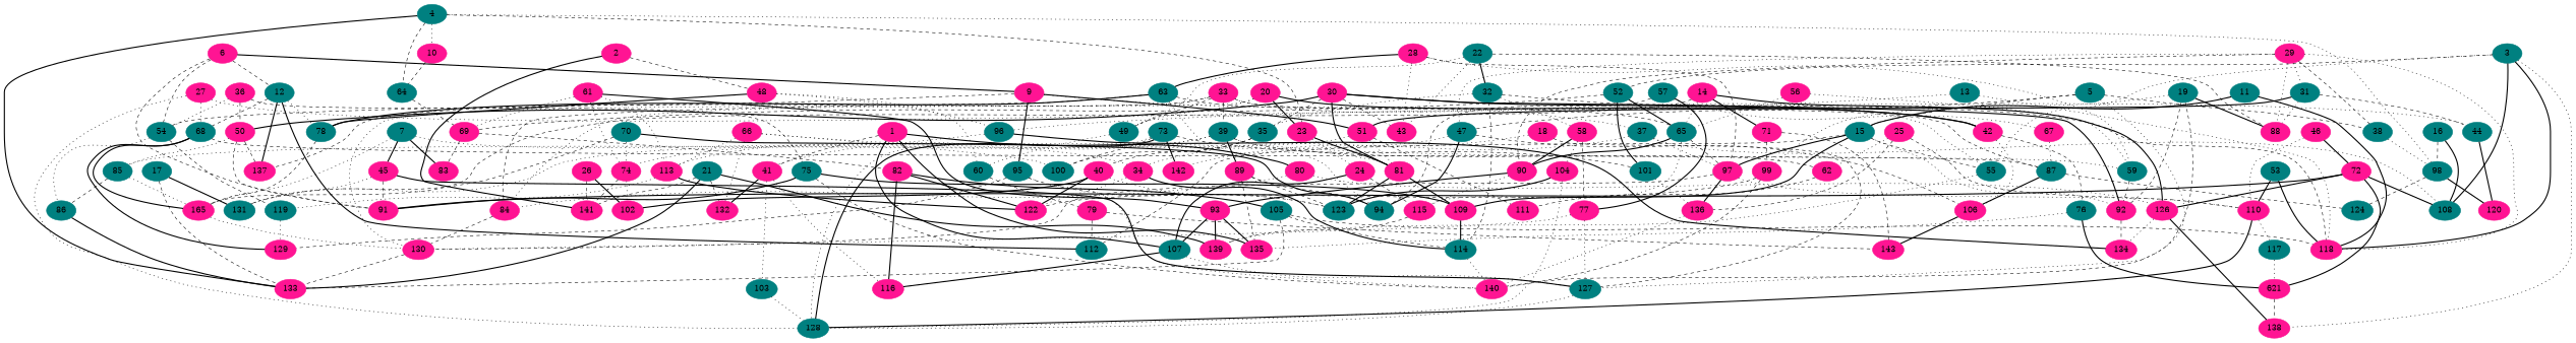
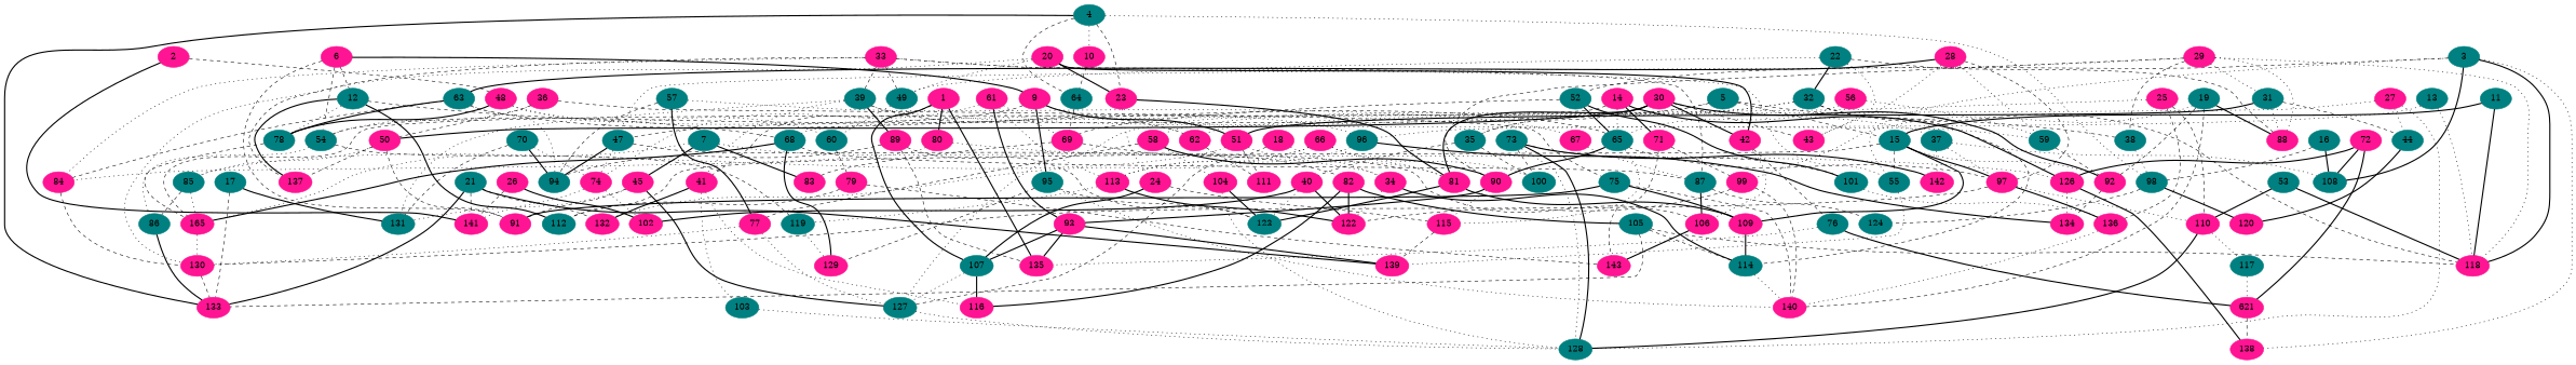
  graph {
    node [color=deeppink style=filled]
    edge [style=dotted]
    1
    41
    80
    107 [color=teal]
    135
    132
    103 [color=teal]
    116
    126
    84
    127 [color=teal]
    2
    48
    141
    78 [color=teal]
    96 [color=teal]
    60 [color=teal]
    3 [color=teal]
    52 [color=teal]
    55 [color=teal]
    108 [color=teal]
    118
    138
    65 [color=teal]
    69
    101 [color=teal]
    139
    4 [color=teal]
    10
    23
    64 [color=teal]
    98 [color=teal]
    133
    24
    81
    120
    124 [color=teal]
    5 [color=teal]
    15 [color=teal]
    38 [color=teal]
    47 [color=teal]
    112 [color=teal]
    92
    97
    109
    106
    74
    94 [color=teal]
    128 [color=teal]
    6
    9
    12 [color=teal]
    54 [color=teal]
    91
    37 [color=teal]
    51
    95 [color=teal]
    68 [color=teal]
    137
    86 [color=teal]
    119 [color=teal]
    7 [color=teal]
    34
    45
    83
    n66 [label=165]
    114 [color=teal]
    122
    131 [color=teal]
    130
    79
    143
    142
    85 [color=teal]
    111
    140
    123 [color=teal]
    129
    11 [color=teal]
    87 [color=teal]
    13 [color=teal]
    113
    134
    14
    71
    115
    90
    99
    110
    136
    16 [color=teal]
    17 [color=teal]
    18
    19 [color=teal]
    88
    20
    42
    49 [color=teal]
    76 [color=teal]
    21 [color=teal]
    22 [color=teal]
    32 [color=teal]
    43
    35 [color=teal]
    58
    25
    62
    117 [color=teal]
    26
    102
    27
    44 [color=teal]
    28
    59 [color=teal]
    63 [color=teal]
    29
    31 [color=teal]
    93
    30
    50
    40
    100 [color=teal]
    77
    104
    33
    39 [color=teal]
    89
    36
    75 [color=teal]
    n130 [label=621]
-   46
    72
    82
    53 [color=teal]
    56
    57 [color=teal]
    67
    61
    66
    105 [color=teal]
    70 [color=teal]
    73 [color=teal]
    1 -- 41 [style=dashed]
    1 -- 80 [style=bold]
    1 -- 107 [style=bold]
    1 -- 135 [style=bold]
    41 -- 132 [style=bold]
    41 -- 103
    41 -- 116
    80 -- 126
    80 -- 84
    107 -- 116 [style=bold]
    107 -- 127
    103 -- 128
    126 -- 138 [style=bold]
    126 -- 134
    84 -- 130 [style=dashed]
    127 -- 128
    2 -- 48 [style=dashed]
    2 -- 141 [style=bold]
    48 -- 78 [style=bold]
    48 -- 96
    48 -- 60
    78 -- n66 [style=dashed]
    96 -- 113
    96 -- 134 [style=bold]
    60 -- 79 [style=dashed]
    3 -- 52 [style=dashed]
    3 -- 55
    3 -- 108 [style=bold]
    3 -- 118 [style=bold]
    3 -- 138
    52 -- 65 [style=bold]
    52 -- 69 [style=dashed]
    52 -- 101 [style=bold]
    55 -- 139
    65 -- 97 [style=dashed]
    65 -- 115
    65 -- 90 [style=bold]
    69 -- 83 [style=dashed]
    69 -- 82 [style=dashed]
    101 -- 136
    4 -- 10
    4 -- 23 [style=dashed]
    4 -- 64 [style=dashed]
    4 -- 98
    4 -- 133 [style=bold]
    10 -- 64 [style=dashed]
    23 -- 24
    23 -- 81 [style=bold]
    64 -- 69 [style=dashed]
    98 -- 120 [style=bold]
    98 -- 124 [style=dashed]
    24 -- 107 [style=bold]
    24 -- 115 [style=dashed]
    81 -- 109 [style=bold]
    81 -- 123 [style=bold]
    5 -- 127
    5 -- 15 [style=dashed]
    5 -- 38 [style=dashed]
    5 -- 47 [style=dashed]
    15 -- 55 [style=dashed]
    15 -- 112 [style=dashed]
    15 -- 92
    15 -- 97 [style=bold]
    15 -- 109 [style=bold]
    38 -- 98
    47 -- 106 [style=dashed]
    47 -- 74
    47 -- 94 [style=bold]
    92 -- 134 [style=dashed]
    97 -- 130 [style=dashed]
    97 -- 110
    97 -- 136 [style=bold]
    109 -- 114 [style=bold]
    106 -- 143 [style=bold]
-   74 -- 141 [style=dashed]
+   74 -- 141
    74 -- 102
    6 -- 9 [style=bold]
    6 -- 12 [style=dashed]
    6 -- 54 [style=dashed]
    6 -- 91 [style=dashed]
    9 -- 54 [style=dashed]
    9 -- 37
    9 -- 51 [style=bold]
    9 -- 95 [style=bold]
    12 -- 78
    12 -- 112 [style=bold]
    12 -- 68 [style=dashed]
    12 -- 137 [style=bold]
    54 -- 86
    54 -- 119 [style=dashed]
    37 -- 108
    37 -- 97
    37 -- 142
    51 -- 81
    51 -- 85
    51 -- 111 [style=dashed]
    95 -- 140
    95 -- 123 [style=dashed]
    95 -- 129 [style=dashed]
    68 -- n66 [style=bold]
    68 -- 129 [style=bold]
    68 -- 87 [style=dashed]
    86 -- 133 [style=bold]
    119 -- 129
    7 -- 34
    7 -- 45 [style=bold]
    7 -- 83 [style=bold]
    7 -- n66
    34 -- 114 [style=bold]
    34 -- 122
    45 -- 127 [style=bold]
    45 -- 91 [style=dashed]
    45 -- 131
    n66 -- 130
    114 -- 140
    130 -- 133 [style=dashed]
    79 -- 112 [style=dashed]
    79 -- 143 [style=dashed]
    85 -- 86 [style=dashed]
    85 -- n66
    11 -- 118 [style=bold]
    11 -- 15 [style=bold]
    87 -- 124 [style=dashed]
    87 -- 106 [style=bold]
    13 -- 96
    13 -- 118
    113 -- 119
    113 -- 122 [style=bold]
    14 -- 126 [style=bold]
    14 -- 65
    14 -- n66 [style=dashed]
    14 -- 71 [style=bold]
    71 -- 143 [style=dashed]
    71 -- 99 [style=dashed]
    115 -- 139 [style=dashed]
    90 -- 115
    90 -- 93 [style=bold]
    99 -- 122 [style=dashed]
    99 -- 140 [style=dashed]
    110 -- 128 [style=bold]
    110 -- 117
    136 -- 140
    16 -- 108 [style=bold]
    16 -- 98 [style=dashed]
    17 -- 133 [style=dashed]
    17 -- 131 [style=bold]
    18 -- 127 [style=dashed]
    18 -- 34
    19 -- 92 [style=dashed]
    19 -- 140 [style=dashed]
    19 -- 99
    19 -- 88 [style=bold]
    20 -- 23 [style=bold]
    20 -- 130
    20 -- 42 [style=bold]
    20 -- 49
    42 -- 106
    42 -- 76 [style=dashed]
    49 -- 60
    76 -- 135
    76 -- n130 [style=bold]
    21 -- 132 [style=dashed]
    21 -- 141 [style=dashed]
    21 -- 139 [style=bold]
    21 -- 133 [style=bold]
    22 -- 88 [style=dashed]
    22 -- 49
    22 -- 32 [style=bold]
    22 -- 43
    32 -- 118 [style=dashed]
    32 -- 114 [style=dashed]
    32 -- 35
    32 -- 58
    35 -- 40 [style=dashed]
    35 -- 100 [style=dashed]
    58 -- 90 [style=bold]
    58 -- 77 [style=dashed]
    58 -- 104
    25 -- 110 [style=dashed]
    25 -- 136 [style=dashed]
    25 -- 62
    62 -- 111 [style=dashed]
    117 -- n130
    26 -- 141 [style=dashed]
    26 -- 102 [style=bold]
    27 -- 128
    27 -- 68
    27 -- 44
    44 -- 120 [style=bold]
    28 -- 97 [style=dashed]
    28 -- 43
    28 -- 59
    28 -- 63 [style=bold]
    59 -- 92 [style=dashed]
    63 -- 84 [style=dashed]
    63 -- 78 [style=bold]
    63 -- 65 [style=dashed]
    63 -- 94
    29 -- 118
    29 -- 38 [style=dashed]
    29 -- 47
    29 -- 90 [style=dashed]
    29 -- 88
    29 -- 31
    31 -- 51 [style=bold]
    31 -- 88
    31 -- 44 [style=dashed]
    93 -- 107 [style=bold]
    93 -- 135 [style=bold]
    93 -- 139 [style=bold]
    30 -- 81 [style=bold]
    30 -- 92 [style=bold]
    30 -- 42 [style=bold]
    30 -- 43 [style=dashed]
    30 -- 35 [style=dashed]
    30 -- 50 [style=bold]
    50 -- 91 [style=dashed]
    50 -- 137 [style=dashed]
    50 -- 85
    40 -- 122 [style=bold]
    40 -- 123
    40 -- 102 [style=bold]
    77 -- 127
    77 -- 130
    104 -- 128
    104 -- 123 [style=bold]
    33 -- 84
    33 -- 55
    33 -- 137 [style=dashed]
    33 -- 87 [style=dashed]
    33 -- 49 [style=dashed]
    33 -- 39 [style=dashed]
    39 -- 41
    39 -- 131
    39 -- 62 [style=dashed]
    39 -- 59
    39 -- 89 [style=bold]
    89 -- 135 [style=dashed]
    89 -- 94 [style=dashed]
    89 -- 123 [style=dashed]
    36 -- 54
    36 -- 50 [style=dashed]
    36 -- 75 [style=dashed]
    75 -- 109 [style=bold]
    75 -- 91 [style=bold]
    75 -- 140 [style=dashed]
    n130 -- 138 [style=dashed]
-   46 -- 110
-   46 -- 72 [style=bold]
    72 -- 126 [style=bold]
    72 -- 108 [style=bold]
-   72 -- 91 [style=bold]
    72 -- n130 [style=bold]
    82 -- 116 [style=bold]
    82 -- 122 [style=bold]
    82 -- 105 [style=bold]
    53 -- 118 [style=bold]
    53 -- 110 [style=bold]
    56 -- 65
    56 -- 59
    57 -- 94 [style=dashed]
    57 -- 77 [style=bold]
    57 -- 67
    67 -- 87
    61 -- 69
    61 -- 74
    61 -- 113
    61 -- 93 [style=bold]
    66 -- 132
    66 -- 81
    66 -- 113
    66 -- 100
    105 -- 118 [style=dashed]
    105 -- 133 [style=dashed]
    105 -- 114 [style=dashed]
    70 -- 74
    70 -- 94 [style=bold]
    70 -- 131 [style=dashed]
    73 -- 101 [style=dashed]
    73 -- 128
    73 -- 128 [style=bold]
    73 -- 142 [style=bold]
    73 -- 100 [style=dashed]
  }
